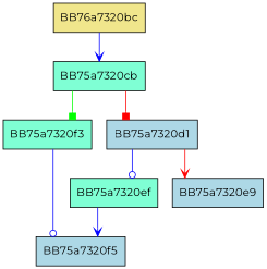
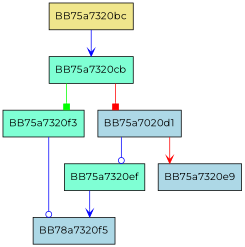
  digraph {
    fontname=Montserrat
    splines=ortho
    node [fillcolor=aquamarine fontname=Montserrat shape=box style=filled]
    edge [arrowhead=vee color=blue fontname=Montserrat]
-   BB75a7320bc [fillcolor=khaki label=BB76a7320bc]
+   BB75a7320bc [fillcolor=khaki]
    BB75a7320cb
    BB75a7320f3
-   BB75a7320d1 [fillcolor=lightblue]
-   BB75a7320f5 [fillcolor=lightblue]
+   BB75a7320d1 [fillcolor=lightblue label=BB75a7020d1]
+   BB75a7320f5 [fillcolor=lightblue label=BB78a7320f5]
    BB75a7320ef
    BB75a7320e9 [fillcolor=lightblue]
    BB75a7320bc -> BB75a7320cb
    BB75a7320cb -> BB75a7320f3 [arrowhead=box color=green]
    BB75a7320cb -> BB75a7320d1 [arrowhead=box color=red]
    BB75a7320f3 -> BB75a7320f5 [arrowhead=odot]
    BB75a7320d1 -> BB75a7320ef [arrowhead=odot]
    BB75a7320d1 -> BB75a7320e9 [color=red]
    BB75a7320ef -> BB75a7320f5
  }
